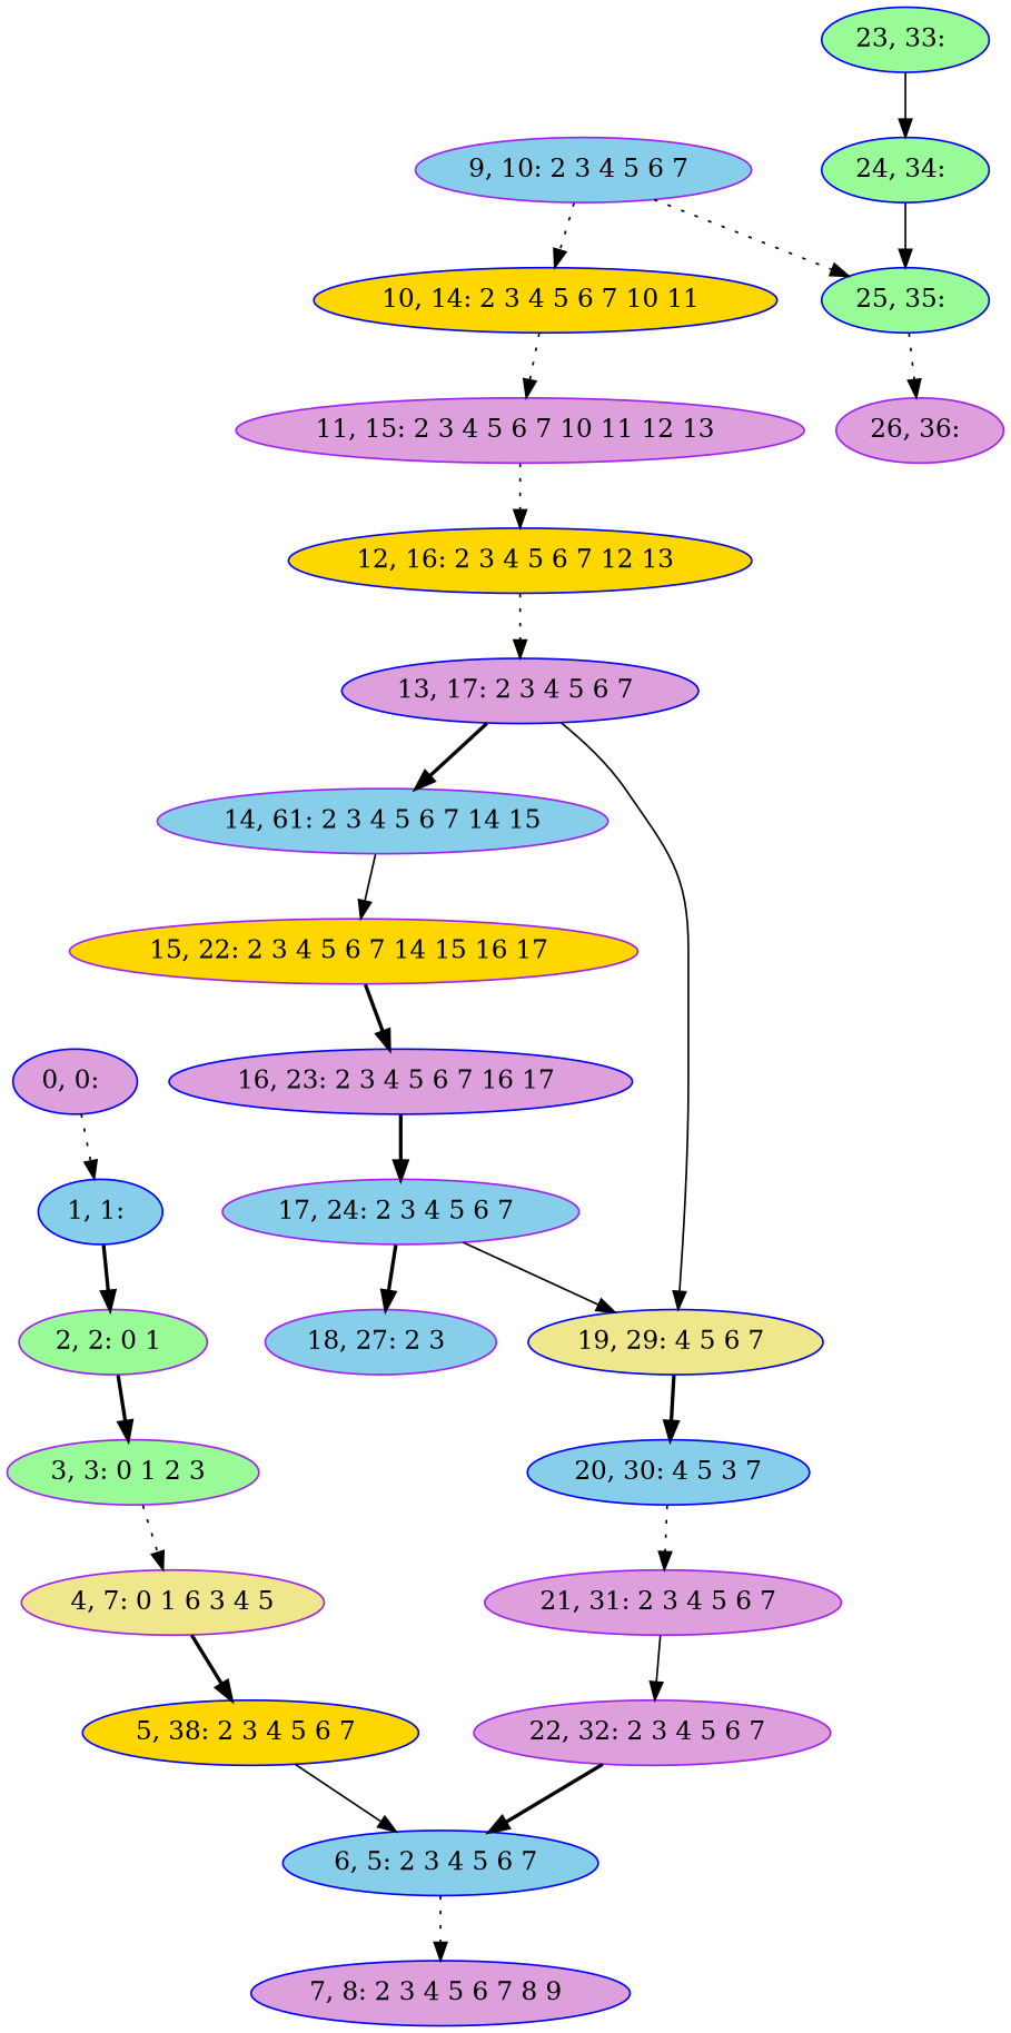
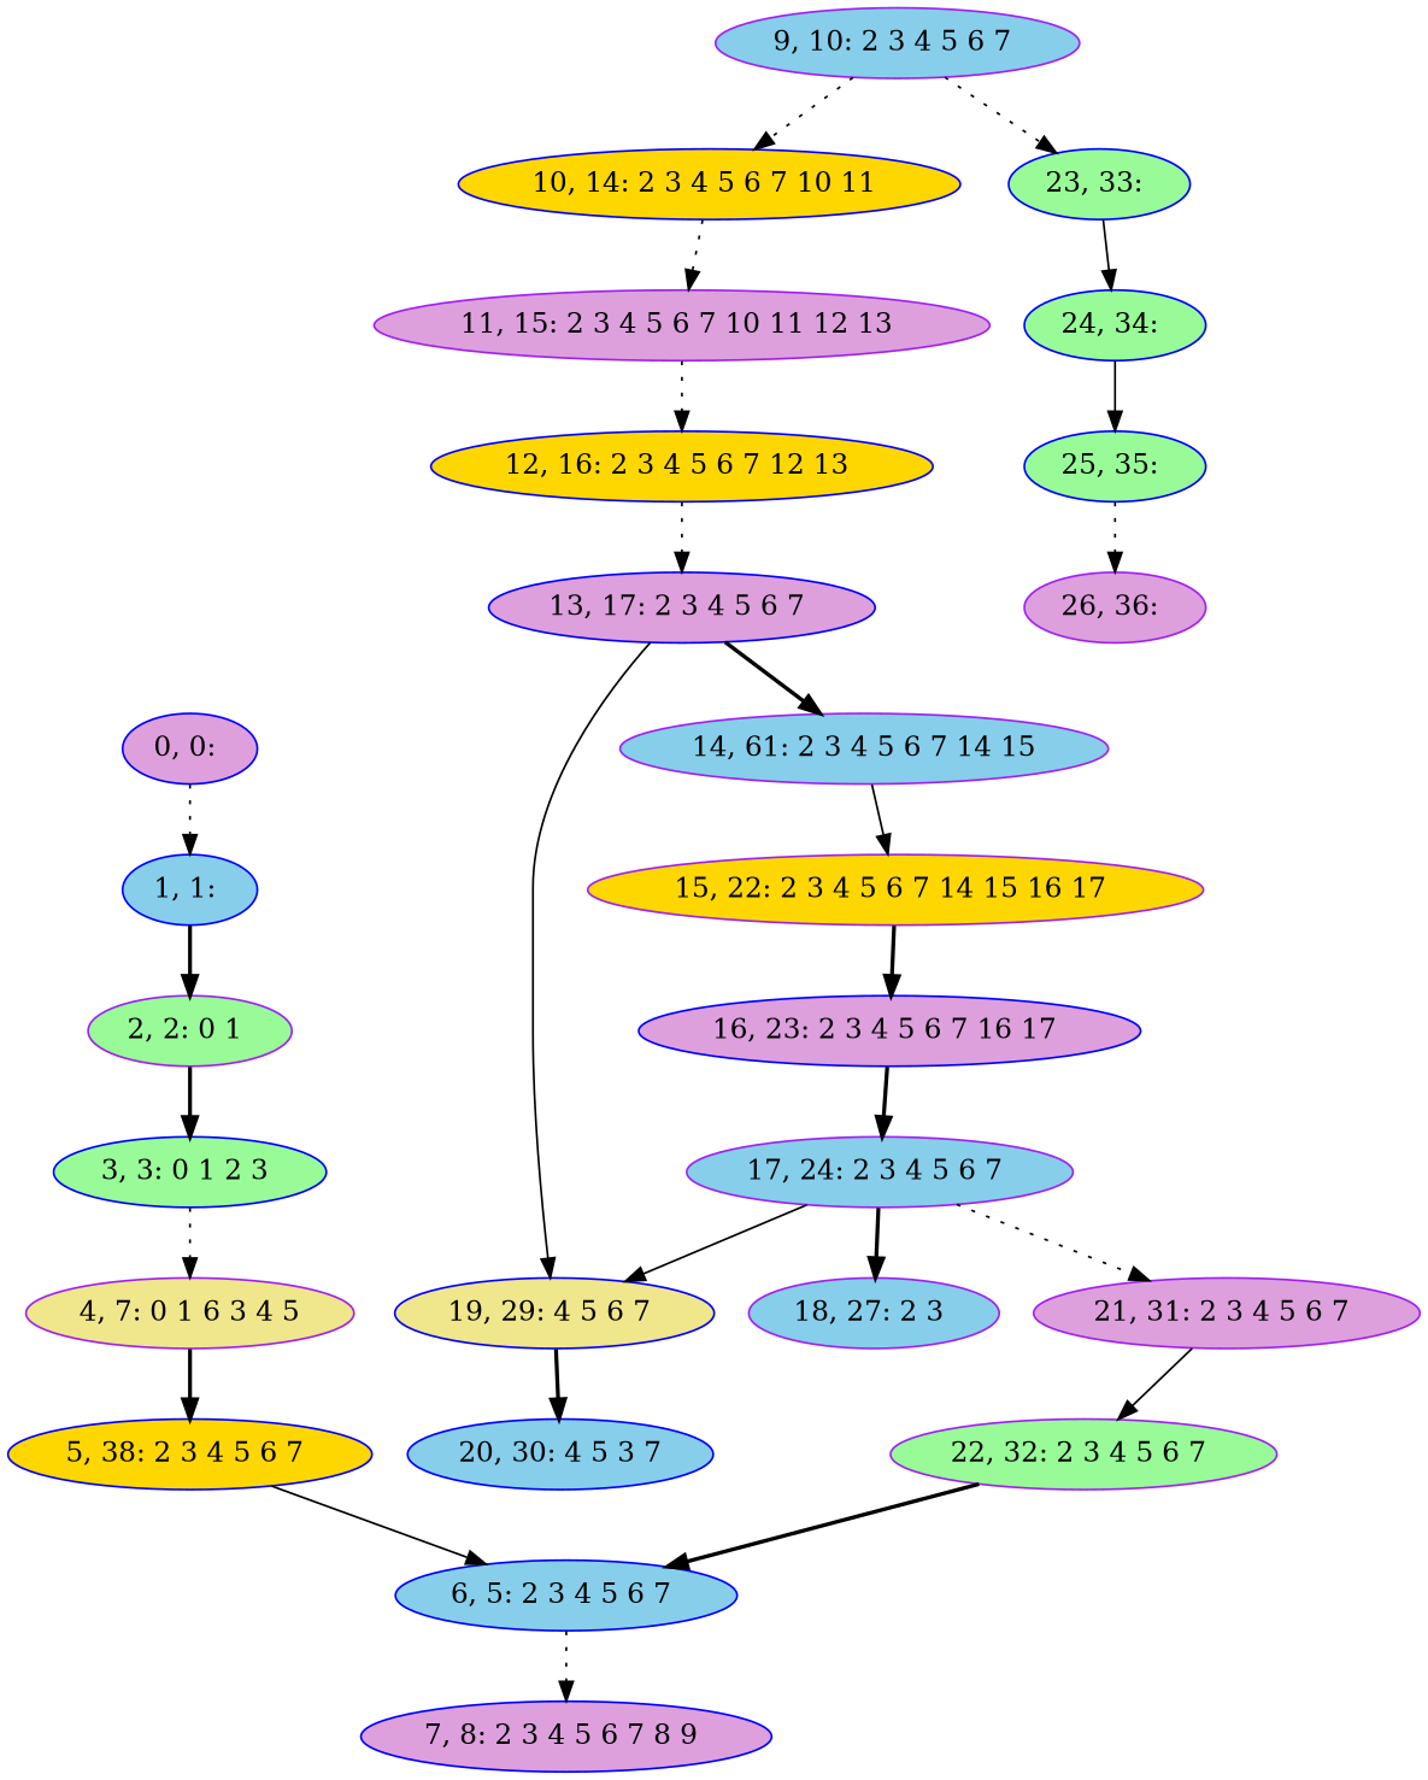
  digraph {
    node [color=blue fillcolor=plum style=filled]
    edge [style=dotted]
    n1 [label="0, 0: "]
    n2 [fillcolor=skyblue label="1, 1: "]
    n3 [color=purple fillcolor=palegreen label="2, 2: 0 1 "]
-   n4 [color=purple fillcolor=palegreen label="3, 3: 0 1 2 3 "]
+   n4 [fillcolor=palegreen label="3, 3: 0 1 2 3 "]
    n5 [color=purple fillcolor=khaki label="4, 7: 0 1 6 3 4 5"]
    n6 [fillcolor=gold label="5, 38: 2 3 4 5 6 7 "]
    n7 [fillcolor=skyblue label="6, 5: 2 3 4 5 6 7 "]
    n8 [label="7, 8: 2 3 4 5 6 7 8 9 "]
    n9 [color=purple fillcolor=skyblue label="9, 10: 2 3 4 5 6 7 "]
    n10 [fillcolor=gold label="10, 14: 2 3 4 5 6 7 10 11 "]
    n11 [fillcolor=palegreen label="23, 33: "]
    n12 [color=purple label="11, 15: 2 3 4 5 6 7 10 11 12 13 "]
    n13 [fillcolor=palegreen label="24, 34: "]
    n14 [fillcolor=gold label="12, 16: 2 3 4 5 6 7 12 13 "]
    n15 [label="13, 17: 2 3 4 5 6 7 "]
    n16 [color=purple fillcolor=skyblue label="14, 61: 2 3 4 5 6 7 14 15"]
    n17 [fillcolor=khaki label="19, 29: 4 5 6 7 "]
    n18 [color=purple fillcolor=gold label="15, 22: 2 3 4 5 6 7 14 15 16 17 "]
    n19 [fillcolor=skyblue label="20, 30: 4 5 3 7"]
    n20 [label="16, 23: 2 3 4 5 6 7 16 17 "]
    n21 [color=purple fillcolor=skyblue label="17, 24: 2 3 4 5 6 7 "]
    n22 [color=purple fillcolor=skyblue label="18, 27: 2 3 "]
    n23 [fillcolor=palegreen label="25, 35: "]
    n24 [color=purple label="26, 36: "]
    n25 [color=purple label="21, 31: 2 3 4 5 6 7 "]
-   n26 [color=purple label="22, 32: 2 3 4 5 6 7 "]
+   n26 [color=purple fillcolor=palegreen label="22, 32: 2 3 4 5 6 7 "]
    n1 -> n2
    n2 -> n3 [style=bold]
    n3 -> n4 [style=bold]
    n4 -> n5
    n5 -> n6 [style=bold]
    n6 -> n7 [style=solid]
    n7 -> n8
    n9 -> n10
-   n9 -> n23
+   n9 -> n11
    n10 -> n12
    n11 -> n13 [style=solid]
    n12 -> n14
    n13 -> n23 [style=solid]
    n14 -> n15
    n15 -> n16 [style=bold]
    n15 -> n17 [style=solid]
    n16 -> n18 [style=solid]
    n17 -> n19 [style=bold]
    n18 -> n20 [style=bold]
-   n19 -> n25
+   n21 -> n25
    n20 -> n21 [style=bold]
    n21 -> n17 [style=solid]
    n21 -> n22 [style=bold]
    n23 -> n24
    n25 -> n26 [style=solid]
    n26 -> n7 [style=bold]
  }
